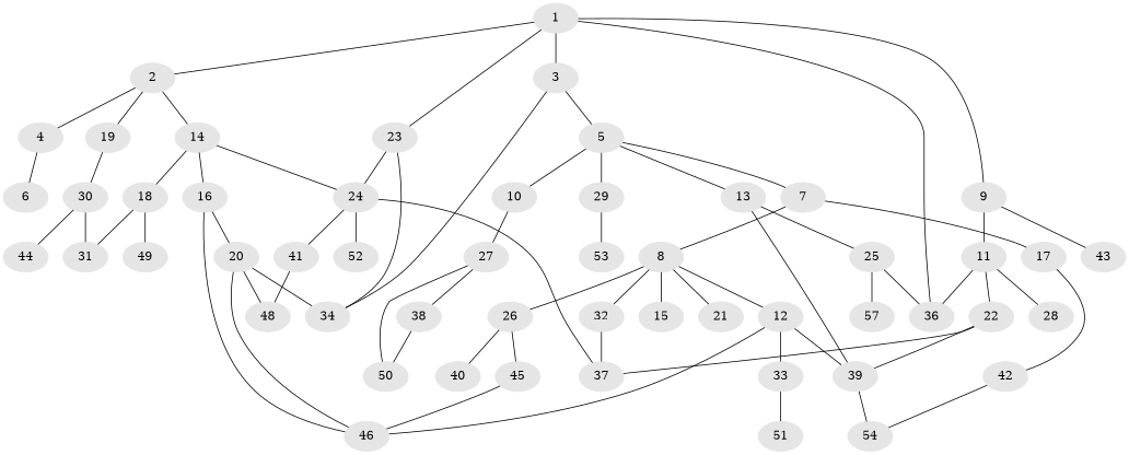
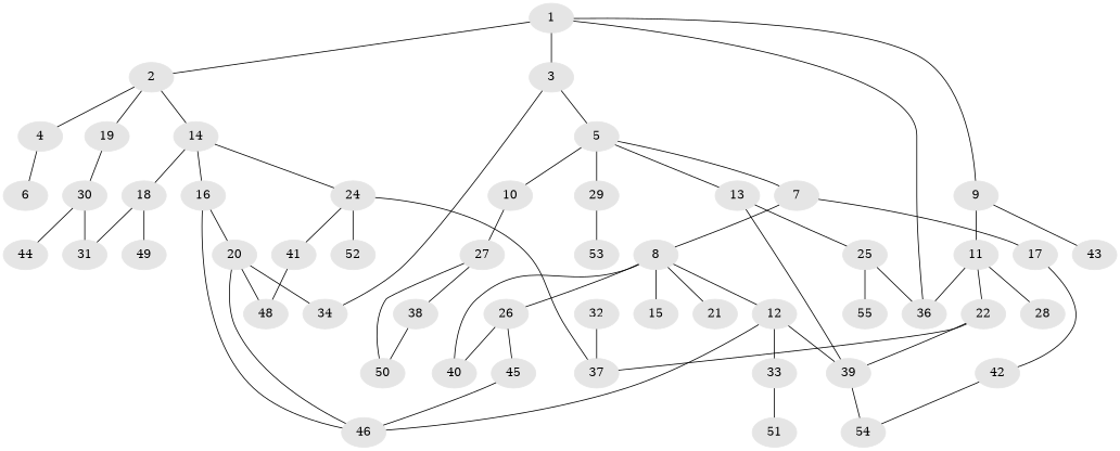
  graph {
    node [color=gray90 style=filled]
    1
    2
    3
    9
-   23
    36
    4
    14
    19
    5
    34
    11
    43
    24
    6
    16
    18
    30
    7
    10
    13
    29
    8
    17
    27
    39
    25
    53
    12
    15
    21
    26
    32
    42
    33
    46
    40
    45
    37
    22
    28
    38
    50
    51
    54
-   55 [label=57]
+   55
    20
    31
    49
    41
    52
    48
    44
    1 -- 2
    1 -- 3
    1 -- 9
-   1 -- 23
    1 -- 36
    2 -- 4
    2 -- 14
    2 -- 19
    3 -- 5
    3 -- 34
    9 -- 11
    9 -- 43
-   23 -- 34
-   23 -- 24
    4 -- 6
    14 -- 24
    14 -- 16
    14 -- 18
    19 -- 30
    5 -- 7
    5 -- 10
    5 -- 13
    5 -- 29
    11 -- 36
    11 -- 22
    11 -- 28
    24 -- 37
    24 -- 41
    24 -- 52
    16 -- 46
    16 -- 20
    18 -- 31
    18 -- 49
    30 -- 31
    30 -- 44
    7 -- 8
    7 -- 17
    10 -- 27
    13 -- 39
    13 -- 25
    29 -- 53
    8 -- 12
    8 -- 15
    8 -- 21
    8 -- 26
-   8 -- 32
+   8 -- 40
    17 -- 42
    27 -- 38
    27 -- 50
    39 -- 54
    25 -- 36
    25 -- 55
    12 -- 39
    12 -- 33
    12 -- 46
    26 -- 40
    26 -- 45
    32 -- 37
    42 -- 54
    33 -- 51
    45 -- 46
    22 -- 39
    22 -- 37
    38 -- 50
    20 -- 34
    20 -- 46
    20 -- 48
    41 -- 48
  }
